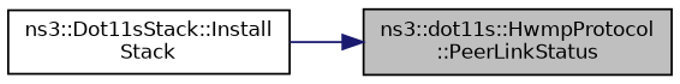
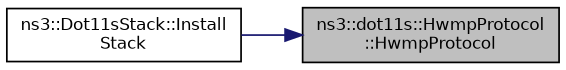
  digraph {
    rankdir=RL
    node [color=black fontname=Helvetica fontsize=10 shape=record style=filled]
-   n1 [fillcolor=grey75 fontcolor=black height=0.2 label="ns3::dot11s::HwmpProtocol\l::PeerLinkStatus" width=0.4]
+   n1 [fillcolor=grey75 fontcolor=black height=0.2 label="ns3::dot11s::HwmpProtocol\l::HwmpProtocol" width=0.4]
    n2 [fillcolor=white height=0.2 label="ns3::Dot11sStack::Install\lStack" width=0.4]
    n1 -> n2 [color=midnightblue dir=back fontname=Helvetica fontsize=10 labelfontname=Helvetica labelfontsize=10 style=solid]
  }
